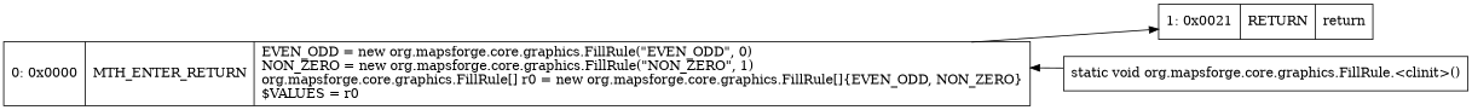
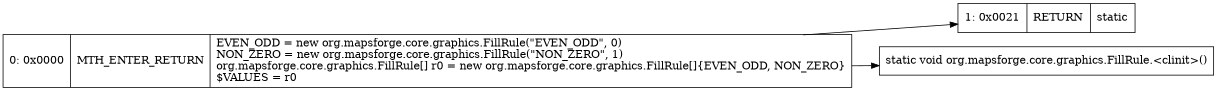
  digraph {
    rankdir=LR
    node [shape=record]
    n1 [label="{0\:\ 0x0000|MTH_ENTER_RETURN\l|EVEN_ODD = new org.mapsforge.core.graphics.FillRule(\"EVEN_ODD\", 0)\lNON_ZERO = new org.mapsforge.core.graphics.FillRule(\"NON_ZERO\", 1)\lorg.mapsforge.core.graphics.FillRule[] r0 = new org.mapsforge.core.graphics.FillRule[]\{EVEN_ODD, NON_ZERO\}\l$VALUES = r0\l}"]
-   n2 [label="{1\:\ 0x0021|RETURN\l|return\l}"]
+   n2 [label="{1\:\ 0x0021|RETURN\l|static\l}"]
    n3 [label="{static void org.mapsforge.core.graphics.FillRule.\<clinit\>() }"]
    n1 -> n2
-   n3 -> n1
+   n1 -> n3
  }
